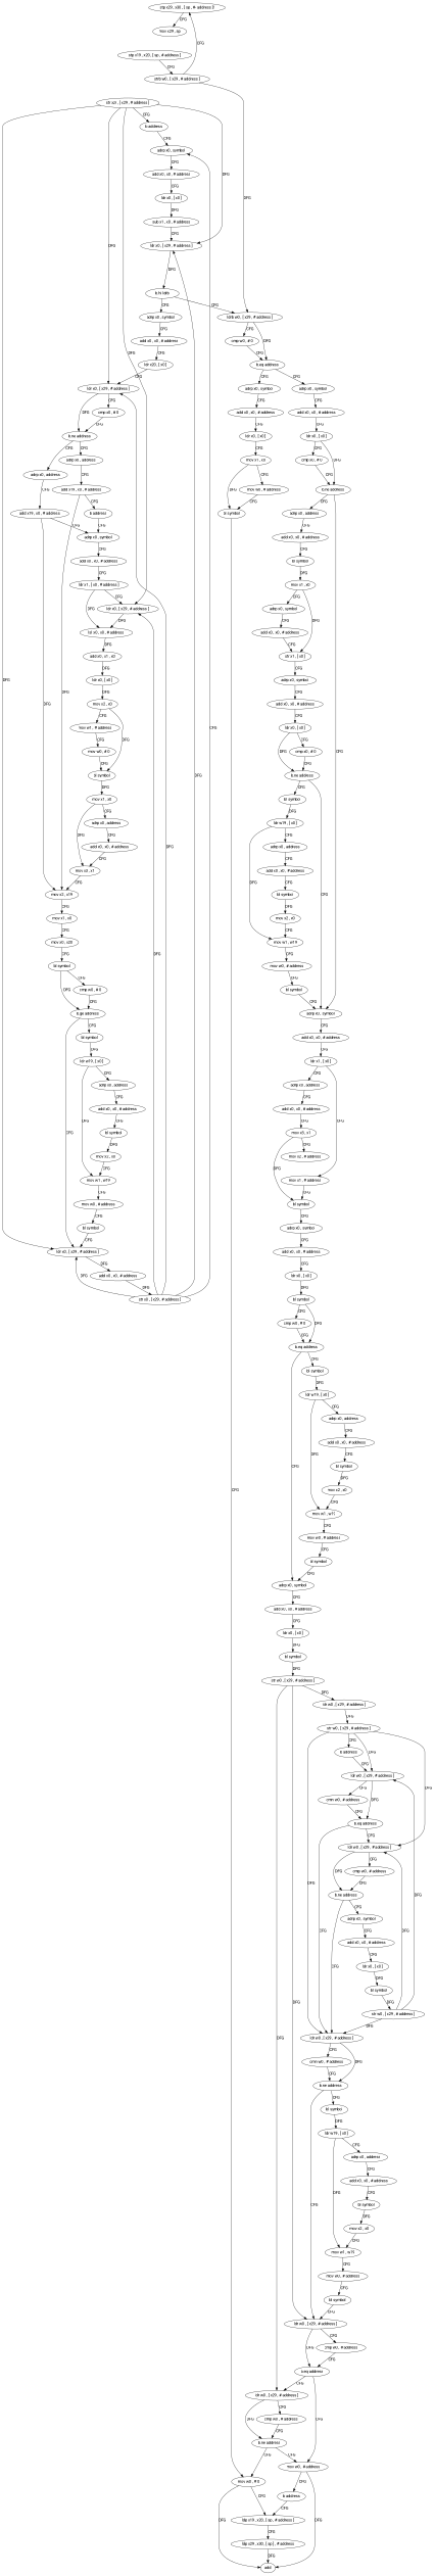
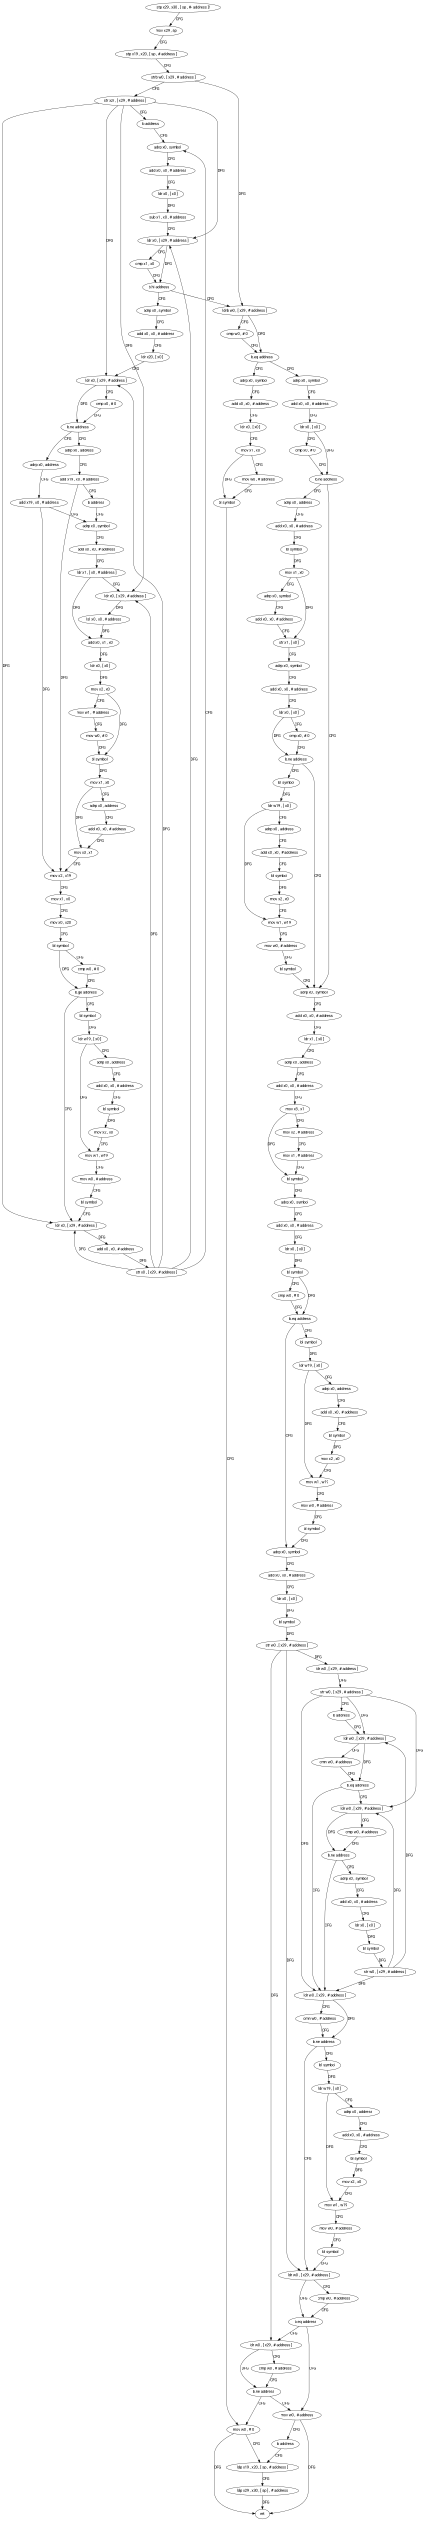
  digraph {
    fontname=Roboto
    node [fontname=Roboto]
    edge [fontname=Roboto]
    n1 [label="stp x29 , x30 , [ sp , #- address ]!"]
    n2 [label="mov x29 , sp"]
    n3 [label="stp x19 , x20 , [ sp , # address ]"]
    n4 [label="strb w0 , [ x29 , # address ]"]
    n5 [label="str xzr , [ x29 , # address ]"]
    n6 [label="ldrb w0 , [ x29 , # address ]"]
    n7 [label="b address"]
    n8 [label="ldr x0 , [ x29 , # address ]"]
    n9 [label="ldr x0 , [ x29 , # address ]"]
    n10 [label="ldr x0 , [ x29 , # address ]"]
    n11 [label="ldr x0 , [ x29 , # address ]"]
    n12 [label="cmp w0 , # 0"]
    n13 [label="b.eq address"]
    n14 [label="adrp x0 , symbol"]
-   n15 [label="b.hi ldrb"]
+   n15 [label="b.hi address"]
+   n16 [label="cmp x1 , x0"]
    n17 [label="cmp x0 , # 0"]
    n18 [label="b.ne address"]
    n19 [label="add x0 , x0 , # address"]
    n20 [label="lsl x0 , x0 , # address"]
    n21 [label="add x0 , x0 , # address"]
    n22 [label="ldr x0 , [ x0 ]"]
    n23 [label="sub x1 , x0 , # address"]
    n24 [label="adrp x0 , symbol"]
    n25 [label="add x0 , x0 , # address"]
    n26 [label="ldr x20 , [ x0 ]"]
    n27 [label="adrp x0 , symbol"]
    n28 [label="adrp x0 , symbol"]
    n29 [label="adrp x0 , address"]
    n30 [label="adrp x0 , address"]
    n31 [label="add x19 , x0 , # address"]
    n32 [label="add x19 , x0 , # address"]
    n33 [label="adrp x0 , symbol"]
    n34 [label="mov x2 , x19"]
    n35 [label="b address"]
    n36 [label="add x0 , x0 , # address"]
    n37 [label="add x0 , x0 , # address"]
    n38 [label="ldr x0 , [ x0 ]"]
    n39 [label="ldr x0 , [ x0 ]"]
    n40 [label="add x0 , x0 , # address"]
    n41 [label="mov x1 , x0"]
    n42 [label="ldr x1 , [ x0 , # address ]"]
    n43 [label="mov x1 , x0"]
    n44 [label="mov w0 , # address"]
    n45 [label="bl symbol"]
    n46 [label="mov w0 , # 0"]
    n47 [label="ldp x19 , x20 , [ sp , # address ]"]
-   n48 [label=add]
+   n48 [label=ret]
    n49 [label="ldp x29 , x30 , [ sp ] , # address"]
    n50 [label="cmp x0 , # 0"]
    n51 [label="b.ne address"]
    n52 [label="adrp x0 , symbol"]
    n53 [label="adrp x0 , address"]
    n54 [label="add x0 , x0 , # address"]
    n55 [label="add x0 , x0 , # address"]
    n56 [label="ldr x1 , [ x0 ]"]
    n57 [label="bl symbol"]
    n58 [label="str x0 , [ x29 , # address ]"]
    n59 [label="bl symbol"]
    n60 [label="ldr w19 , [ x0 ]"]
    n61 [label="adrp x0 , address"]
    n62 [label="mov w1 , w19"]
    n63 [label="add x0 , x0 , # address"]
    n64 [label="mov w0 , # address"]
    n65 [label="bl symbol"]
    n66 [label="mov x2 , x0"]
    n67 [label="bl symbol"]
    n68 [label="add x0 , x1 , x0"]
    n69 [label="ldr x0 , [ x0 ]"]
    n70 [label="mov x2 , x0"]
    n71 [label="mov w1 , # address"]
    n72 [label="bl symbol"]
    n73 [label="mov w0 , # 0"]
    n74 [label="mov x1 , x0"]
    n75 [label="adrp x0 , address"]
    n76 [label="mov x3 , x1"]
    n77 [label="add x0 , x0 , # address"]
    n78 [label="mov x0 , x20"]
    n79 [label="bl symbol"]
    n80 [label="cmp w0 , # 0"]
    n81 [label="b.ge address"]
    n82 [label="adrp x0 , address"]
    n83 [label="add x0 , x0 , # address"]
    n84 [label="mov x3 , x1"]
    n85 [label="mov x2 , # address"]
    n86 [label="bl symbol"]
    n87 [label="mov x1 , # address"]
    n88 [label="adrp x0 , symbol"]
    n89 [label="add x0 , x0 , # address"]
    n90 [label="ldr x0 , [ x0 ]"]
    n91 [label="bl symbol"]
    n92 [label="cmp w0 , # 0"]
    n93 [label="b.eq address"]
    n94 [label="adrp x0 , symbol"]
    n95 [label="bl symbol"]
    n96 [label="add x0 , x0 , # address"]
    n97 [label="ldr w19 , [ x0 ]"]
    n98 [label="ldr x0 , [ x0 ]"]
    n99 [label="adrp x0 , address"]
    n100 [label="mov w1 , w19"]
    n101 [label="mov x1 , x0"]
    n102 [label="adrp x0 , symbol"]
    n103 [label="str x1 , [ x0 ]"]
    n104 [label="add x0 , x0 , # address"]
    n105 [label="adrp x0 , symbol"]
    n106 [label="add x0 , x0 , # address"]
    n107 [label="ldr x0 , [ x0 ]"]
    n108 [label="cmp x0 , # 0"]
    n109 [label="b.ne address"]
    n110 [label="bl symbol"]
    n111 [label="ldr w19 , [ x0 ]"]
    n112 [label="adrp x0 , address"]
    n113 [label="mov w1 , w19"]
    n114 [label="bl symbol"]
    n115 [label="str w0 , [ x29 , # address ]"]
    n116 [label="ldr w0 , [ x29 , # address ]"]
    n117 [label="ldr w0 , [ x29 , # address ]"]
    n118 [label="ldr w0 , [ x29 , # address ]"]
    n119 [label="str w0 , [ x29 , # address ]"]
    n120 [label="cmp w0 , # address"]
    n121 [label="b.eq address"]
    n122 [label="cmp w0 , # address"]
    n123 [label="b.ne address"]
    n124 [label="b address"]
    n125 [label="ldr w0 , [ x29 , # address ]"]
    n126 [label="ldr w0 , [ x29 , # address ]"]
    n127 [label="ldr w0 , [ x29 , # address ]"]
    n128 [label="cmn w0 , # address"]
    n129 [label="b.eq address"]
    n130 [label="cmn w0 , # address"]
    n131 [label="b.ne address"]
    n132 [label="cmp w0 , # address"]
    n133 [label="b.ne address"]
    n134 [label="add x0 , x0 , # address"]
    n135 [label="mov w0 , # address"]
    n136 [label="bl symbol"]
    n137 [label="mov x2 , x0"]
    n138 [label="bl symbol"]
    n139 [label="add x0 , x0 , # address"]
    n140 [label="mov w0 , # address"]
    n141 [label="bl symbol"]
    n142 [label="mov x2 , x0"]
    n143 [label="bl symbol"]
    n144 [label="bl symbol"]
    n145 [label="adrp x0 , symbol"]
    n146 [label="ldr w19 , [ x0 ]"]
    n147 [label="mov w0 , # address"]
    n148 [label="adrp x0 , address"]
    n149 [label="mov w1 , w19"]
    n150 [label="add x0 , x0 , # address"]
    n151 [label="ldr x0 , [ x0 ]"]
    n152 [label="b address"]
    n153 [label="add x0 , x0 , # address"]
    n154 [label="mov w0 , # address"]
    n155 [label="bl symbol"]
    n156 [label="mov x2 , x0"]
    n157 [label="bl symbol"]
    n158 [label="bl symbol"]
    n159 [label="str w0 , [ x29 , # address ]"]
    n1 -> n2 [label=CFG]
+   n2 -> n3 [label=CFG]
    n3 -> n4 [label=CFG]
-   n4 -> n1 [label=CFG]
+   n4 -> n5 [label=CFG]
    n4 -> n6 [label=DFG]
    n5 -> n7 [label=CFG]
    n5 -> n8 [label=DFG]
    n5 -> n9 [label=DFG]
    n5 -> n10 [label=DFG]
    n5 -> n11 [label=DFG]
    n6 -> n12 [label=CFG]
    n6 -> n13 [label=DFG]
    n7 -> n14 [label=CFG]
    n8 -> n15 [label=DFG]
+   n8 -> n16 [label=CFG]
    n9 -> n17 [label=CFG]
    n9 -> n18 [label=DFG]
    n10 -> n19 [label=DFG]
    n11 -> n20 [label=DFG]
    n12 -> n13 [label=CFG]
    n13 -> n27 [label=CFG]
    n13 -> n28 [label=CFG]
    n14 -> n21 [label=CFG]
    n15 -> n6 [label=CFG]
    n15 -> n24 [label=CFG]
+   n16 -> n15 [label=CFG]
    n17 -> n18 [label=CFG]
    n18 -> n29 [label=CFG]
    n18 -> n30 [label=CFG]
    n19 -> n58 [label=DFG]
    n20 -> n68 [label=DFG]
    n21 -> n22 [label=CFG]
    n22 -> n23 [label=DFG]
    n23 -> n8 [label=CFG]
    n24 -> n25 [label=CFG]
    n25 -> n26 [label=CFG]
    n26 -> n9 [label=CFG]
    n27 -> n36 [label=CFG]
    n28 -> n37 [label=CFG]
    n29 -> n31 [label=CFG]
    n30 -> n32 [label=CFG]
    n31 -> n33 [label=CFG]
    n31 -> n34 [label=DFG]
    n32 -> n34 [label=DFG]
    n32 -> n35 [label=CFG]
    n33 -> n40 [label=CFG]
    n34 -> n41 [label=CFG]
    n35 -> n33 [label=CFG]
    n36 -> n38 [label=CFG]
    n37 -> n39 [label=CFG]
    n38 -> n43 [label=CFG]
    n39 -> n50 [label=CFG]
    n39 -> n51 [label=DFG]
    n40 -> n42 [label=CFG]
    n41 -> n78 [label=CFG]
    n42 -> n11 [label=CFG]
-   n42 -> n20 [label=DFG]
+   n42 -> n68 [label=DFG]
    n43 -> n44 [label=CFG]
    n43 -> n45 [label=DFG]
    n44 -> n45 [label=CFG]
    n45 -> n46 [label=CFG]
    n46 -> n47 [label=CFG]
    n46 -> n48 [label=DFG]
    n47 -> n49 [label=CFG]
    n49 -> n48 [label=DFG]
    n50 -> n51 [label=CFG]
    n51 -> n52 [label=CFG]
    n51 -> n53 [label=CFG]
    n52 -> n54 [label=CFG]
    n53 -> n55 [label=CFG]
    n54 -> n56 [label=CFG]
    n55 -> n57 [label=CFG]
    n56 -> n82 [label=CFG]
    n57 -> n101 [label=DFG]
    n58 -> n8 [label=DFG]
    n58 -> n9 [label=DFG]
    n58 -> n10 [label=DFG]
    n58 -> n11 [label=DFG]
    n58 -> n14 [label=CFG]
    n59 -> n60 [label=DFG]
    n60 -> n61 [label=CFG]
    n60 -> n62 [label=DFG]
    n61 -> n63 [label=CFG]
    n62 -> n64 [label=CFG]
    n63 -> n65 [label=CFG]
    n64 -> n67 [label=CFG]
    n65 -> n66 [label=DFG]
    n66 -> n62 [label=CFG]
    n67 -> n10 [label=CFG]
    n68 -> n69 [label=DFG]
    n69 -> n70 [label=DFG]
    n70 -> n71 [label=CFG]
    n70 -> n72 [label=DFG]
    n71 -> n73 [label=CFG]
    n72 -> n74 [label=DFG]
    n73 -> n72 [label=CFG]
    n74 -> n75 [label=CFG]
    n74 -> n76 [label=DFG]
    n75 -> n77 [label=CFG]
    n76 -> n34 [label=CFG]
    n77 -> n76 [label=CFG]
    n78 -> n79 [label=CFG]
    n79 -> n80 [label=CFG]
    n79 -> n81 [label=DFG]
    n80 -> n81 [label=CFG]
    n81 -> n10 [label=CFG]
    n81 -> n59 [label=CFG]
    n82 -> n83 [label=CFG]
    n83 -> n84 [label=CFG]
    n84 -> n85 [label=CFG]
    n84 -> n86 [label=DFG]
-   n56 -> n87 [label=CFG]
+   n85 -> n87 [label=CFG]
    n86 -> n88 [label=CFG]
    n87 -> n86 [label=CFG]
    n88 -> n89 [label=CFG]
    n89 -> n90 [label=CFG]
    n90 -> n91 [label=DFG]
    n91 -> n92 [label=CFG]
    n91 -> n93 [label=DFG]
    n92 -> n93 [label=CFG]
    n93 -> n94 [label=CFG]
    n93 -> n95 [label=CFG]
    n94 -> n96 [label=CFG]
    n95 -> n97 [label=DFG]
    n96 -> n98 [label=CFG]
    n97 -> n99 [label=CFG]
    n97 -> n100 [label=DFG]
    n98 -> n114 [label=DFG]
    n99 -> n134 [label=CFG]
    n100 -> n135 [label=CFG]
    n101 -> n102 [label=CFG]
    n101 -> n103 [label=DFG]
    n102 -> n104 [label=CFG]
    n103 -> n105 [label=CFG]
    n104 -> n103 [label=CFG]
    n105 -> n106 [label=CFG]
    n106 -> n107 [label=CFG]
    n107 -> n108 [label=CFG]
    n107 -> n109 [label=DFG]
    n108 -> n109 [label=CFG]
    n109 -> n52 [label=CFG]
    n109 -> n110 [label=CFG]
    n110 -> n111 [label=DFG]
    n111 -> n112 [label=CFG]
    n111 -> n113 [label=DFG]
    n112 -> n139 [label=CFG]
    n113 -> n140 [label=CFG]
    n114 -> n115 [label=DFG]
    n115 -> n116 [label=DFG]
    n115 -> n117 [label=DFG]
    n115 -> n118 [label=DFG]
    n116 -> n119 [label=DFG]
    n117 -> n120 [label=CFG]
    n117 -> n121 [label=DFG]
    n118 -> n122 [label=CFG]
    n118 -> n123 [label=DFG]
    n119 -> n124 [label=CFG]
    n119 -> n125 [label=DFG]
    n119 -> n126 [label=DFG]
    n119 -> n127 [label=DFG]
    n120 -> n121 [label=CFG]
    n121 -> n118 [label=CFG]
    n121 -> n147 [label=CFG]
    n122 -> n123 [label=CFG]
    n123 -> n46 [label=CFG]
    n123 -> n147 [label=CFG]
    n124 -> n125 [label=CFG]
    n125 -> n128 [label=CFG]
    n125 -> n129 [label=DFG]
    n126 -> n130 [label=CFG]
    n126 -> n131 [label=DFG]
    n127 -> n132 [label=CFG]
    n127 -> n133 [label=DFG]
    n128 -> n129 [label=CFG]
    n129 -> n126 [label=CFG]
    n129 -> n127 [label=CFG]
    n130 -> n131 [label=CFG]
    n131 -> n117 [label=CFG]
    n131 -> n144 [label=CFG]
    n132 -> n133 [label=CFG]
    n133 -> n126 [label=CFG]
    n133 -> n145 [label=CFG]
    n134 -> n136 [label=CFG]
    n135 -> n138 [label=CFG]
    n136 -> n137 [label=DFG]
    n137 -> n100 [label=CFG]
    n138 -> n94 [label=CFG]
    n139 -> n141 [label=CFG]
    n140 -> n143 [label=CFG]
    n141 -> n142 [label=DFG]
    n142 -> n113 [label=CFG]
    n143 -> n52 [label=CFG]
    n144 -> n146 [label=DFG]
    n145 -> n150 [label=CFG]
    n146 -> n148 [label=CFG]
    n146 -> n149 [label=DFG]
    n147 -> n48 [label=DFG]
    n147 -> n152 [label=CFG]
    n148 -> n153 [label=CFG]
    n149 -> n154 [label=CFG]
    n150 -> n151 [label=CFG]
    n151 -> n158 [label=DFG]
    n152 -> n47 [label=CFG]
    n153 -> n155 [label=CFG]
    n154 -> n157 [label=CFG]
    n155 -> n156 [label=DFG]
    n156 -> n149 [label=CFG]
    n157 -> n117 [label=CFG]
    n158 -> n159 [label=DFG]
    n159 -> n125 [label=DFG]
    n159 -> n126 [label=DFG]
    n159 -> n127 [label=DFG]
  }
